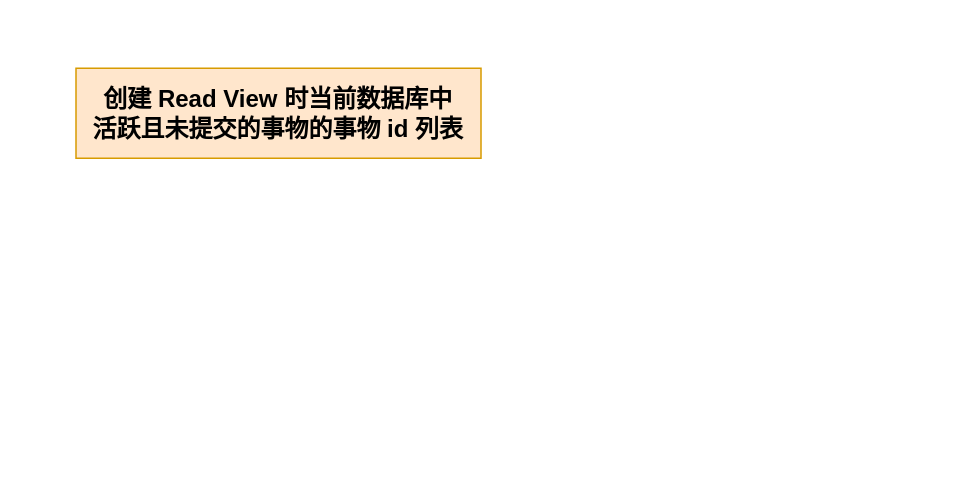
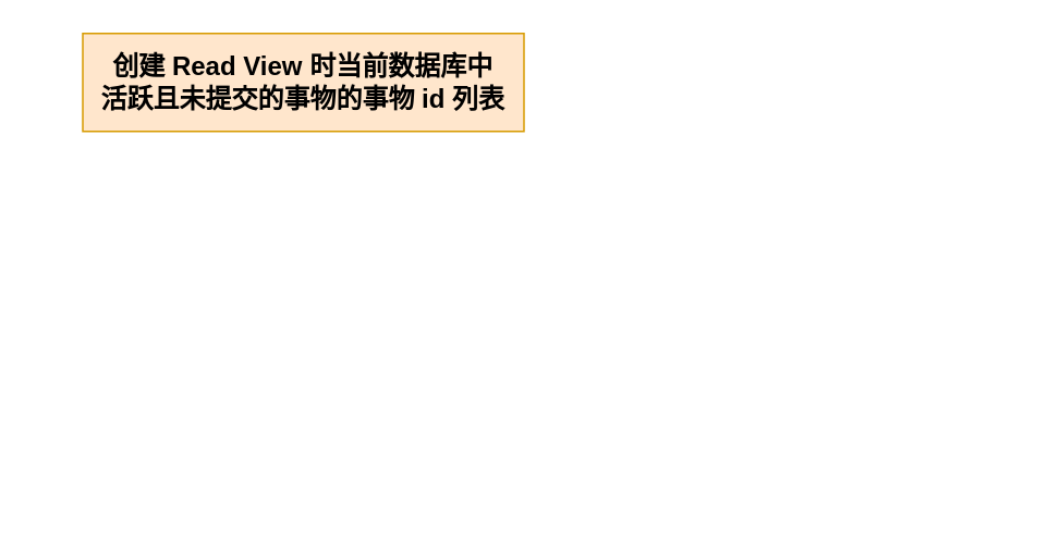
  <mxCell id="0" />
  <mxCell id="1" parent="0" />
  <mxCell id="2" value="" style="shape=image;verticalLabelPosition=bottom;labelBackgroundColor=default;verticalAlign=top;aspect=fixed;imageAspect=0;image=https://img-blog.csdnimg.cn/img_convert/11a65cbc2e97f6855d7692a265dc2651.png;" vertex="1" parent="1"><mxGeometry x="20" y="20" width="598.41" height="290" as="geometry" /></mxCell>
- <mxCell id="3" value="创建 Read View 时当前数据库中&lt;br style=&quot;font-size: 16px;&quot;&gt;活跃且未提交的事物的事物 id 列表" style="rounded=0;whiteSpace=wrap;html=1;fontSize=16;fillColor=#ffe6cc;strokeColor=#d79b00;fontStyle=1" vertex="1" parent="1"><mxGeometry x="50" y="45" width="270" height="60" as="geometry" /></mxCell>
+ <mxCell id="3" value="创建 Read View 时当前数据库中&lt;br style=&quot;font-size: 16px;&quot;&gt;活跃且未提交的事物的事物 id 列表" style="rounded=0;whiteSpace=wrap;html=1;fontSize=16;fillColor=#ffe6cc;strokeColor=#d79b00;fontStyle=1" vertex="1" parent="1"><mxGeometry x="50" y="20" width="270" height="60" as="geometry" /></mxCell>
